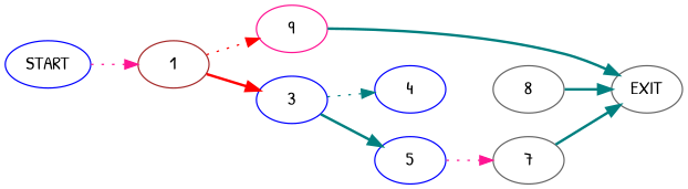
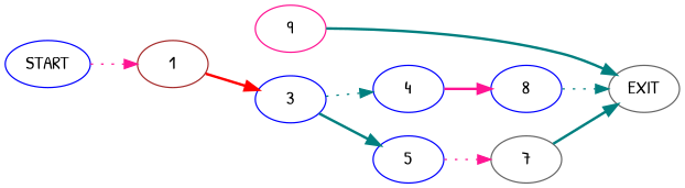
  digraph {
    fontname="Patrick Hand"
    rankdir=LR
    node [color=blue fontname="Patrick Hand"]
    edge [color=teal fontname="Patrick Hand" style=bold]
    n1 [label=START]
    1 [color=brown]
    n3 [color=deeppink label=9]
    3
    n5 [color=gray40 label=EXIT]
    4
    5
-   8 [color=gray40]
+   8
    7 [color=gray40]
    n1 -> 1 [color=deeppink style=dotted]
-   1 -> n3 [color=red style=dotted]
    1 -> 3 [color=red]
    n3 -> n5
    3 -> 4 [style=dotted]
    3 -> 5
+   4 -> 8 [color=deeppink]
    5 -> 7 [color=deeppink style=dotted]
-   8 -> n5
+   8 -> n5 [style=dotted]
    7 -> n5
  }
